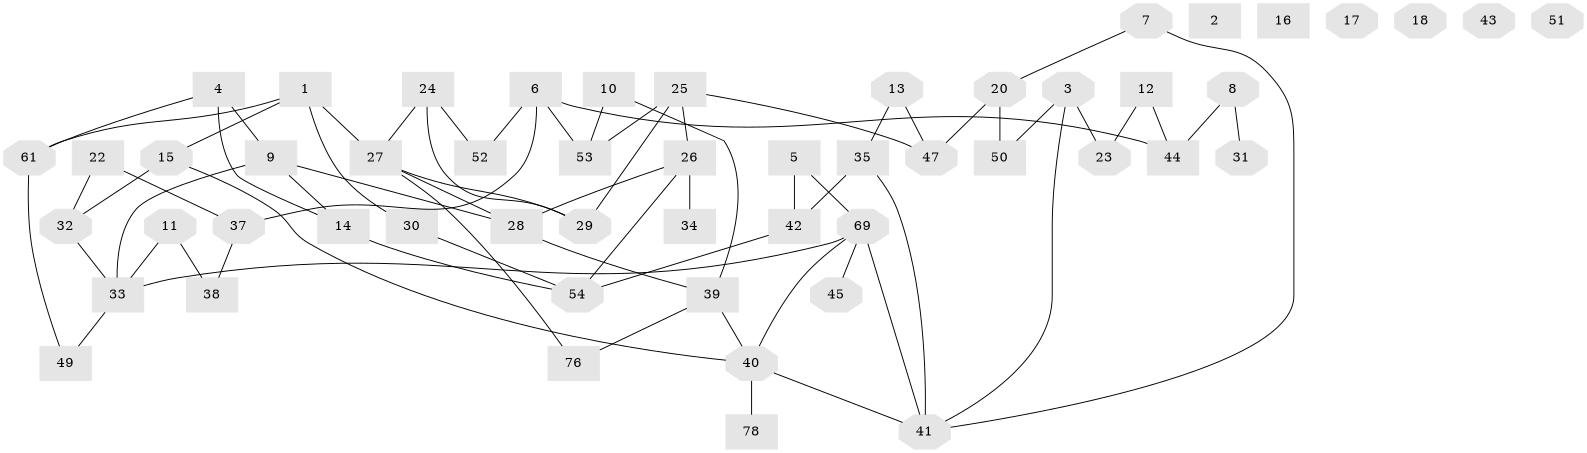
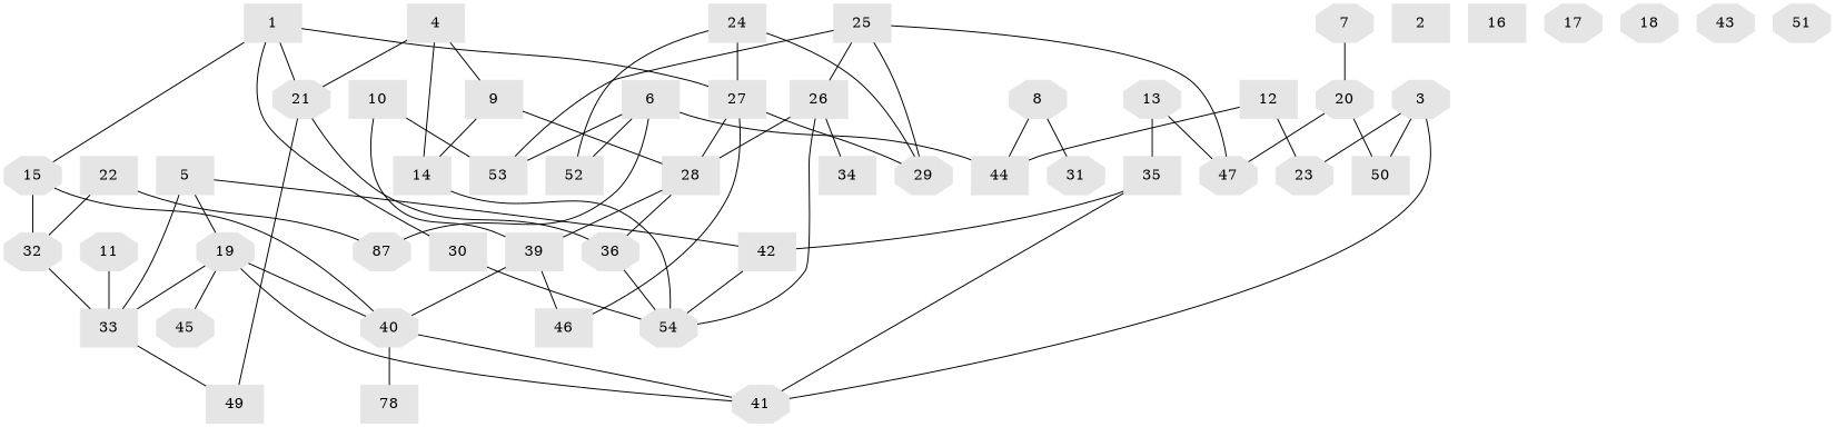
  graph {
    node [color=gray90 shape=box style=filled]
    15 [shape=octagon]
    1
-   21 [shape=octagon label=61]
+   21 [shape=octagon]
    27
    30
    32 [shape=octagon]
    40 [shape=octagon]
+   36 [shape=octagon]
    49
    28
    29 [shape=octagon]
-   46 [label=76]
+   46
    54 [shape=octagon]
    2
    3 [shape=octagon]
    23 [shape=octagon]
    41 [shape=octagon]
    50
    4
    9
    14
    33
-   19 [shape=octagon label=69]
+   19 [shape=octagon]
    5
    42
    45 [shape=octagon]
-   37 [shape=octagon]
+   37 [shape=octagon label=87]
    6
    44
    52
    53
-   38
    7 [shape=octagon]
    20 [shape=octagon]
    47 [shape=octagon]
    8 [shape=octagon]
    31 [shape=octagon]
    39
    10
    11 [shape=octagon]
    12
    13 [shape=octagon]
    35
    n44 [label=78]
    16
    17 [shape=octagon]
    18 [shape=octagon]
    22
    24
    25
    26
    34
    43 [shape=octagon]
    51 [shape=octagon]
    15 -- 32
    15 -- 40
    1 -- 15
    1 -- 21
    1 -- 27
    1 -- 30
+   21 -- 36
    21 -- 49
    27 -- 28
    27 -- 29
    27 -- 46
    30 -- 54
    32 -- 33
    40 -- 41
    40 -- n44
+   36 -- 54
+   28 -- 36
    28 -- 39
    3 -- 23
    3 -- 41
    3 -- 50
    4 -- 21
    4 -- 9
    4 -- 14
    9 -- 28
    9 -- 14
-   9 -- 33
+   5 -- 33
    14 -- 54
    33 -- 49
    19 -- 40
    19 -- 41
    19 -- 33
    19 -- 45
    5 -- 19
    5 -- 42
    42 -- 54
-   37 -- 38
    6 -- 37
    6 -- 44
    6 -- 52
    6 -- 53
-   7 -- 41
    7 -- 20
    20 -- 50
    20 -- 47
    8 -- 44
    8 -- 31
    39 -- 40
    39 -- 46
    10 -- 53
    10 -- 39
    11 -- 33
-   11 -- 38
    12 -- 23
    12 -- 44
    13 -- 47
    13 -- 35
    35 -- 41
    35 -- 42
    22 -- 32
    22 -- 37
    24 -- 27
    24 -- 29
    24 -- 52
    25 -- 29
    25 -- 53
    25 -- 47
    25 -- 26
    26 -- 28
    26 -- 54
    26 -- 34
  }
